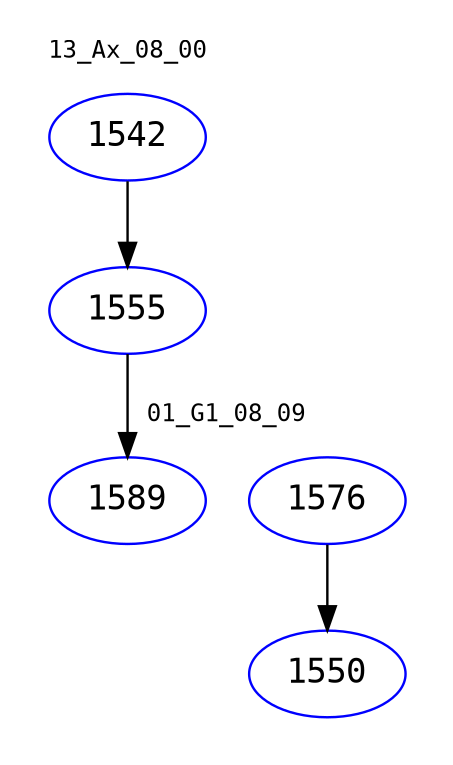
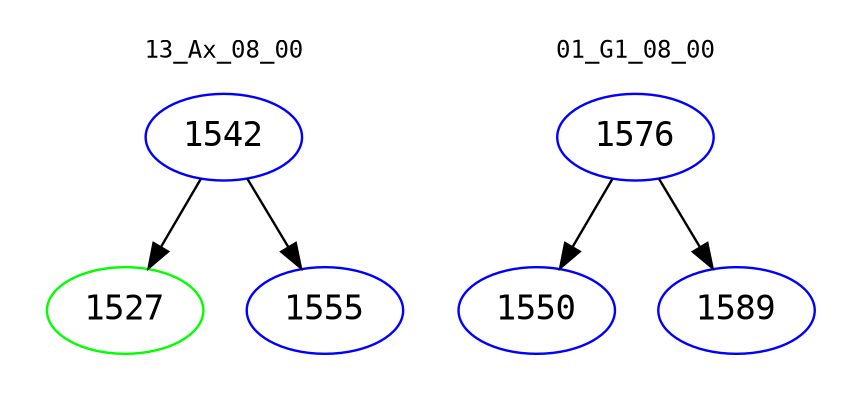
  digraph {
    fontname="DejaVu Sans Mono"
    node [color=blue fontname="DejaVu Sans Mono"]
    edge [color=black fontname="DejaVu Sans Mono"]
    n1 [label=1542]
+   n2 [color=green label=1527]
    n3 [label=1555]
    n4 [label=1576]
    n5 [label=1550]
    n6 [label=1589]
    subgraph cluster_1 {
      color=white
      fontsize=10
      label="13_Ax_08_00"
      n1
+     n2
      n3
    }
    subgraph cluster_2 {
      color=white
      fontsize=10
-     label="01_G1_08_09"
+     label="01_G1_08_00"
      n4
      n5
      n6
    }
+   n1 -> n2
    n1 -> n3
    n4 -> n5
-   n3 -> n6
+   n4 -> n6
  }
